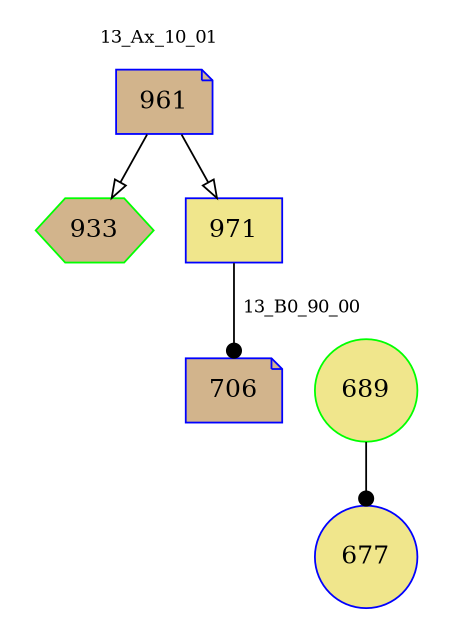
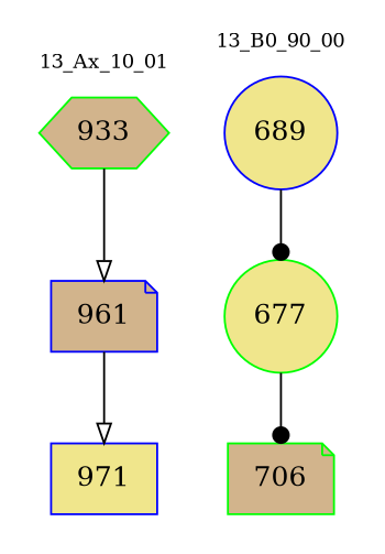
  digraph {
    node [color=blue fillcolor=tan shape=note style=filled]
    edge [arrowhead=onormal color=black]
    n1 [label=961]
    n2 [color=green label=933 shape=hexagon]
    n3 [fillcolor=khaki label=971 shape=box]
-   n4 [fillcolor=khaki label=677 shape=circle]
-   n5 [color=green fillcolor=khaki label=689 shape=circle]
-   n6 [label=706]
+   n4 [color=green fillcolor=khaki label=677 shape=circle]
+   n5 [fillcolor=khaki label=689 shape=circle]
+   n6 [color=green label=706]
    subgraph cluster_1 {
      color=white
      fontsize=10
      label="13_Ax_10_01"
      n1
      n2
      n3
    }
    subgraph cluster_2 {
      color=white
      fontsize=10
      label="13_B0_90_00"
      n4
      n5
      n6
    }
-   n1 -> n2
+   n2 -> n1
    n1 -> n3
-   n3 -> n6 [arrowhead=dot]
+   n4 -> n6 [arrowhead=dot]
    n5 -> n4 [arrowhead=dot]
  }
